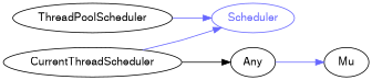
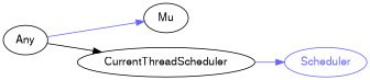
  digraph {
    rankdir=LR
    splines=polyline
    node [color="#000000" fontcolor="#000000" fontname=FreeSans]
    edge [color="#6666FF"]
    Scheduler [color="#6666FF" fontcolor="#6666FF"]
    Any
    Mu
-   ThreadPoolScheduler
    CurrentThreadScheduler
    Any -> Mu
-   ThreadPoolScheduler -> Scheduler
    CurrentThreadScheduler -> Scheduler
-   CurrentThreadScheduler -> Any [color="#000000"]
+   Any -> CurrentThreadScheduler [color="#000000"]
  }
